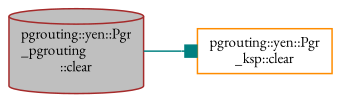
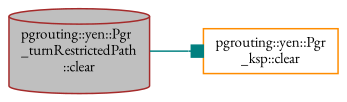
  digraph {
    rankdir=LR
    fontname="EB Garamond"
    node [fontname="EB Garamond" fontsize=10 style=filled]
-   n1 [color=brown fillcolor=grey75 fontcolor=black height=0.2 label="pgrouting::yen::Pgr\l_pgrouting\l::clear" shape=cylinder width=0.4]
+   n1 [color=brown fillcolor=grey75 fontcolor=black height=0.2 label="pgrouting::yen::Pgr\l_turnRestrictedPath\l::clear" shape=cylinder width=0.4]
    n2 [color=darkorange fillcolor=white height=0.2 label="pgrouting::yen::Pgr\l_ksp::clear" shape=box width=0.4]
    n1 -> n2 [color=teal fontname="EB Garamond" fontsize=10 labelfontname=Helvetica labelfontsize=10 style=solid arrowhead=box]
  }
